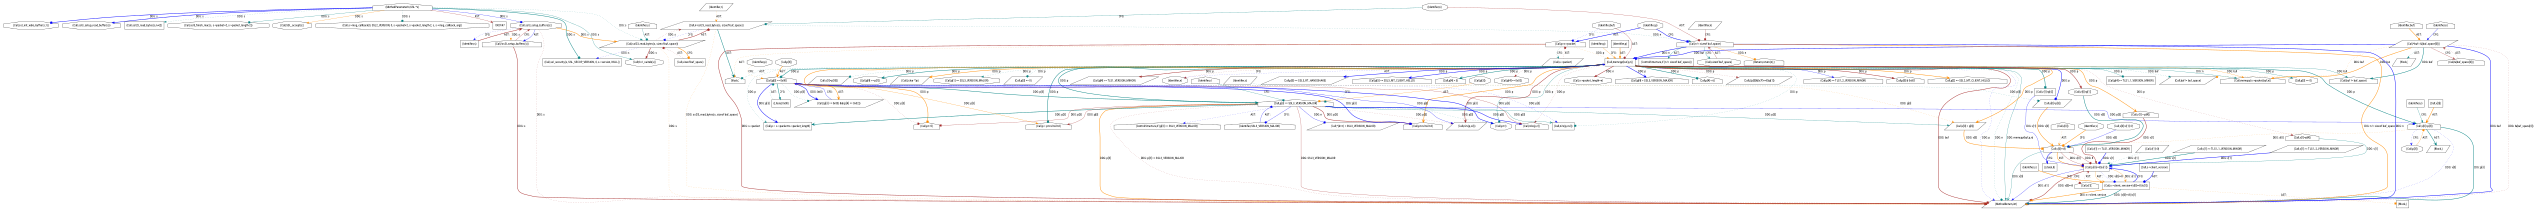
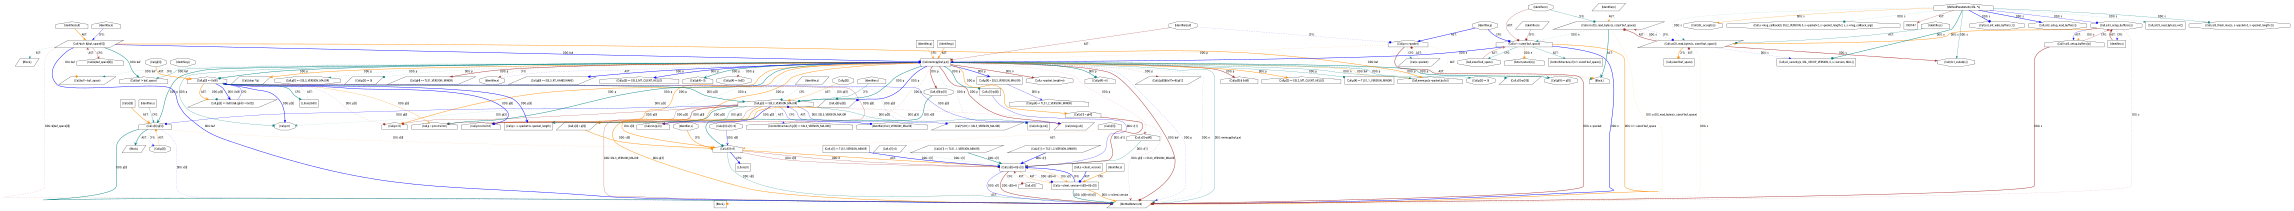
  digraph {
    fontname="Roboto Condensed"
    node [fontname="Roboto Condensed" shape=house]
    edge [arrowhead=box color=teal fontname="Roboto Condensed" style=bold]
    n1 [label="(Call,v[0]=p[3])"]
    n2 [label="(Call,v[0]<<8)"]
    n3 [label="(Block,)" shape=parallelogram]
    n4 [label="(MethodReturn,int)" shape=parallelogram]
    n5 [label="(Call,p[3])" shape=octagon]
    n6 [label="(Call,(v[0]<<8)|v[1])" shape=box]
    n7 [label="(Literal,8)" shape=box]
    n8 [label="(Call,memcpy(buf,p,n))" shape=box]
    n9 [label="(Call,p[3] == SSL3_VERSION_MAJOR)"]
    n10 [label="(Call,p[3] == 0x00)"]
    n11 [label="(Call,s->packet_length=n)" shape=octagon]
-   n12 [label="(Call,p[9] > SSL3_VERSION_MAJOR)"]
+   n12 [label="(Call,p[9] > SSL3_VERSION_MAJOR)" shape=box]
    n13 [label="(Call,p[4] < 6)"]
    n14 [label="(Call,((p[0]&0x7f)<<8)|p[1])" shape=parallelogram]
    n15 [label="(Call,p <  s->packet+s->packet_length)" shape=box]
    n16 [label="(Block,)"]
    n17 [label="(Call,p[4] >= TLS1_2_VERSION_MINOR)"]
    n18 [label="(Call,p[0] & 0x80)"]
    n19 [label="(Call,p[2] == SSL2_MT_CLIENT_HELLO)"]
    n20 [label="(Call,v[1]=p[4])" shape=box]
    n21 [label="(Call,p++)" shape=octagon]
    n22 [label="(Call,n2s(p,csl))" shape=box]
    n23 [label="(Call,p[4] >= TLS1_1_VERSION_MINOR)" shape=box]
    n24 [label="(Call,memcpy(s->packet,buf,n))"]
    n25 [label="(Call,v[1] = p[4])"]
    n26 [label="(Call,v[0]=p[3])" shape=parallelogram]
    n27 [label="(Call,p[3] == 0)" shape=octagon]
    n28 [label="(Call,v[1]=p[10])" shape=parallelogram]
    n29 [label="(Call,p[9] >= p[1])" shape=octagon]
    n30 [label="(Call,buf != buf_space)" shape=parallelogram]
    n31 [label="(Call,(char *)p)" shape=parallelogram]
    n32 [label="(Call,buf != buf_space)"]
    n33 [label="(Call,p[1] == SSL3_VERSION_MAJOR)" shape=octagon]
    n34 [label="(Call,p[3] == 0)" shape=parallelogram]
    n35 [label="(Call,p+=5)"]
    n36 [label="(Call,p = p+csl+sil+cl)"]
    n37 [label="(Call,p[4] >= TLS1_VERSION_MINOR)" shape=parallelogram]
    n38 [label="(Call,v[0] = p[3])" shape=parallelogram]
    n39 [label="(Call,v[1]=p[4])"]
    n40 [label="(Identifier,n)" shape=octagon]
    n41 [label="(Call,v[0]=p[1])" shape=octagon]
    n42 [label="(Call,p[0] == SSL3_RT_HANDSHAKE)" shape=parallelogram]
    n43 [label="(Call,p+csl+sil+cl)"]
    n44 [label="(Call,n2s(p,sil))" shape=parallelogram]
    n45 [label="(Call,p[5] == SSL3_MT_CLIENT_HELLO)"]
    n46 [label="(Call,p[4] < 5)"]
    n47 [label="(Call,p[4] == 0x02)" shape=octagon]
    n48 [label="(Call,n2s(p,cl))"]
    n49 [label="(Call,*(d++) = SSL3_VERSION_MAJOR)" shape=parallelogram]
    n50 [label="(ControlStructure,if (p[3] == SSL3_VERSION_MAJOR))"]
    n51 [label="(Identifier,SSL3_VERSION_MAJOR)"]
    n52 [label="(Literal,0x00)" shape=box]
    n53 [label="(Call,(p[3] == 0x00) && (p[4] == 0x02))" shape=parallelogram]
    n54 [label="(Call,*buf= &(buf_space[0]))" shape=parallelogram]
    n55 [label="(Block,)" shape=parallelogram]
    n56 [label="(Call,&(buf_space[0]))"]
    n57 [label="(Call,p=s->packet)"]
    n58 [label="(Call,s->packet)" shape=parallelogram]
    n59 [label="(Call,n != sizeof buf_space)"]
    n60 [label="(Call,sizeof buf_space)" shape=octagon]
    n61 [label="(Return,return(n);)"]
    n62 [label="(ControlStructure,if (n != sizeof buf_space))" shape=box]
    n63 [label="(Call,n=ssl23_read_bytes(s, sizeof buf_space))" shape=parallelogram]
    n64 [label="(Call,ssl23_read_bytes(s, sizeof buf_space))" shape=parallelogram]
    n65 [label="(Call,sizeof buf_space)" shape=box]
    n66 [label="(Call,ssl_security(s, SSL_SECOP_VERSION, 0, s->version, NULL))" shape=box]
    n67 [label="(Call,tls1_suiteb(s))" shape=octagon]
    n68 [label="(Call,ssl3_setup_buffers(s))" shape=octagon]
    n69 [label="(Identifier,s)" shape=box]
    n70 [label="(Call,!ssl3_setup_buffers(s))"]
    n71 [label="(MethodParameterIn,SSL *s)"]
    n72 [label="(Call,ssl_init_wbio_buffer(s,1))" shape=octagon]
    n73 [label="(Call,ssl3_setup_read_buffer(s))" shape=octagon]
    n74 [label="(Call,ssl23_read_bytes(s,n+2))" shape=box]
    n75 [label="(Call,ssl3_finish_mac(s, s->packet+2, s->packet_length-2))" shape=octagon]
    n76 [label="(Call,SSL_accept(s))" shape=octagon]
    n77 [label="(Call,s->msg_callback(0, SSL2_VERSION, 0, s->packet+2, s->packet_length-2, s, s->msg_callback_arg))" shape=octagon]
    1000147 [shape=box]
    n79 [label="(Call,s->client_version=(v[0]<<8)|v[1])" shape=box]
    n80 [label="(Call,v[1])"]
    n81 [label="(Block,)" shape=box]
    n82 [label="(Call,s->client_version)" shape=box]
    n83 [label="(Identifier,n)" shape=parallelogram]
    n84 [label="(Identifier,n)" shape=parallelogram]
    n85 [label="(Identifier,p)" shape=box]
    n86 [label="(Call,v[0])"]
    n87 [label="(Call,v[1] >= TLS1_VERSION_MINOR)" shape=box]
    n88 [label="(Identifier,buf)"]
    n89 [label="(Identifier,v)" shape=octagon]
    n90 [label="(Identifier,v)" shape=box]
    n91 [label="(Identifier,s)" shape=box]
    n92 [label="(Call,v[1]=0)" shape=parallelogram]
    n93 [label="(Call,v[0])" shape=box]
    n94 [label="(Call,v[0]=v[1]=0)" shape=octagon]
    n95 [label="(Call,p[3])" shape=octagon]
    n96 [label="(Call,v[1] >= TLS1_1_VERSION_MINOR)" shape=parallelogram]
    n97 [label="(Identifier,n)" shape=octagon]
    n98 [label="(Call,v[1] >= TLS1_2_VERSION_MINOR)" shape=parallelogram]
    n99 [label="(Identifier,buf)" shape=octagon]
    n100 [label="(Identifier,v)"]
    n101 [label="(Identifier,s)" shape=parallelogram]
    n102 [label="(Identifier,p)" shape=box]
    n103 [label="(Identifier,n)"]
    n104 [label="(Call,p[3])" shape=octagon]
    n105 [label="(Identifier,p)" shape=octagon]
    n106 [label="(Identifier,s)"]
    n107 [label="(Identifier,p)" shape=octagon]
    n1 -> n2 [color=darkorange label="DDG: v[0]" style=dotted]
    n1 -> n3 [arrowhead=vee label="AST: "]
    n1 -> n4 [arrowhead=normal color=blue label="DDG: v[0]" style=dotted]
    n1 -> n4 [label="DDG: p[3]"]
    n1 -> n5 [arrowhead=vee color=blue label="CFG: " style=dotted]
    n2 -> n4 [arrowhead=vee label="DDG: v[0]" style=solid]
    n2 -> n6 [color=darkorange label="AST: "]
    n2 -> n6 [color=brown label="DDG: v[0]" style=solid]
    n2 -> n6 [color=brown label="DDG: 8" style=solid]
    n2 -> n7 [arrowhead=normal color=blue label="CFG: "]
    n5 -> n1 [color=darkorange label="AST: " style=solid]
    n6 -> n4 [color=brown label="DDG: v[0]<<8"]
    n6 -> n4 [arrowhead=normal color=blue label="DDG: v[1]" style=solid]
    n6 -> n79 [arrowhead=vee color=darkorange label="AST: " style=solid]
    n6 -> n79 [color=blue label="DDG: v[0]<<8" style=dotted]
    n6 -> n79 [arrowhead=vee color=darkorange label="DDG: v[1]" style=solid]
    n6 -> n80 [color=brown label="CFG: " style=dotted]
    n8 -> n1 [arrowhead=vee label="DDG: p"]
    n8 -> n4 [color=brown label="DDG: buf"]
    n8 -> n4 [arrowhead=vee color=blue label="DDG: p" style=dotted]
    n8 -> n4 [label="DDG: n" style=dotted]
    n8 -> n4 [arrowhead=normal label="DDG: memcpy(buf,p,n)" style=solid]
    n8 -> n9 [arrowhead=normal label="DDG: p"]
    n8 -> n10 [label="DDG: p"]
    n8 -> n11 [arrowhead=normal color=brown label="DDG: n"]
    n8 -> n12 [arrowhead=vee color=blue label="DDG: p"]
    n8 -> n13 [label="DDG: p"]
    n8 -> n14 [arrowhead=normal color=brown label="DDG: p" style=dotted]
    n8 -> n15 [arrowhead=vee label="DDG: p" style=dotted]
    n8 -> n16 [label="AST: " style=dotted]
-   n8 -> n17 [arrowhead=vee color=blue label="DDG: p" style=solid]
+   n12 -> n17 [arrowhead=vee color=blue label="DDG: p" style=solid]
    n8 -> n18 [arrowhead=normal color=brown label="DDG: p"]
    n8 -> n19 [arrowhead=vee color=darkorange label="DDG: p"]
    n8 -> n20 [label="DDG: p"]
    n8 -> n21 [label="DDG: p" style=solid]
    n8 -> n22 [label="DDG: p" style=dotted]
    n8 -> n23 [label="DDG: p" style=solid]
    n8 -> n24 [arrowhead=vee color=darkorange label="DDG: buf" style=solid]
    n8 -> n24 [arrowhead=normal label="DDG: n" style=solid]
    n8 -> n25 [arrowhead=vee color=darkorange label="DDG: p"]
    n8 -> n26 [color=blue label="DDG: p"]
    n8 -> n27 [arrowhead=normal label="DDG: p" style=solid]
    n8 -> n28 [label="DDG: p" style=dotted]
    n8 -> n29 [arrowhead=vee label="DDG: p"]
    n8 -> n30 [arrowhead=normal label="DDG: buf" style=dotted]
    n8 -> n31 [arrowhead=vee color=darkorange label="DDG: p"]
    n8 -> n32 [arrowhead=normal label="DDG: buf" style=solid]
    n8 -> n33 [arrowhead=normal label="DDG: p" style=dotted]
    n8 -> n34 [label="DDG: p" style=dotted]
    n8 -> n35 [color=darkorange label="DDG: p"]
    n8 -> n36 [label="DDG: p"]
    n8 -> n37 [arrowhead=normal color=brown label="DDG: p"]
    n8 -> n38 [arrowhead=vee color=darkorange label="DDG: p"]
    n8 -> n39 [arrowhead=vee color=brown label="DDG: p" style=dotted]
    n8 -> n40 [arrowhead=normal color=brown label="CFG: " style=dotted]
    n8 -> n41 [arrowhead=normal color=brown label="DDG: p"]
    n8 -> n42 [arrowhead=vee color=blue label="DDG: p"]
    n8 -> n43 [arrowhead=vee color=darkorange label="DDG: p"]
    n8 -> n44 [arrowhead=vee color=brown label="DDG: p"]
    n8 -> n45 [arrowhead=vee color=blue label="DDG: p"]
    n8 -> n46 [arrowhead=vee label="DDG: p"]
    n8 -> n47 [arrowhead=normal color=brown label="DDG: p" style=dotted]
    n8 -> n48 [arrowhead=normal color=brown label="DDG: p" style=dotted]
    n9 -> n1 [color=blue label="DDG: p[3]" style=solid]
    n9 -> n4 [arrowhead=normal color=brown label="DDG: SSL3_VERSION_MAJOR" style=solid]
    n9 -> n4 [color=darkorange label="DDG: p[3]"]
    n9 -> n4 [arrowhead=vee color=brown label="DDG: p[3] == SSL3_VERSION_MAJOR" style=dotted]
    n9 -> n15 [arrowhead=vee label="DDG: p[3]"]
    n9 -> n21 [arrowhead=vee label="DDG: p[3]" style=dotted]
    n9 -> n22 [arrowhead=vee label="DDG: p[3]" style=solid]
    n9 -> n35 [color=brown label="DDG: p[3]" style=solid]
    n9 -> n36 [arrowhead=vee color=brown label="DDG: p[3]" style=solid]
    n9 -> n38 [arrowhead=normal label="DDG: p[3]" style=solid]
    n9 -> n43 [arrowhead=normal color=brown label="DDG: p[3]"]
    n9 -> n44 [arrowhead=normal color=brown label="DDG: p[3]" style=dotted]
    n9 -> n48 [arrowhead=normal color=blue label="DDG: p[3]"]
-   n9 -> n49 [color=blue label="DDG: n" style=solid]
+   n9 -> n49 [color=blue label="DDG: SSL3_VERSION_MAJOR" style=solid]
    n9 -> n50 [arrowhead=vee color=blue label="AST: " style=dotted]
    n9 -> n51 [color=blue label="CFG: " style=solid]
    n10 -> n9 [arrowhead=vee label="DDG: p[3]"]
    n10 -> n15 [arrowhead=vee color=blue label="DDG: p[3]"]
    n10 -> n21 [arrowhead=normal color=blue label="DDG: p[3]"]
    n10 -> n22 [arrowhead=normal color=blue label="DDG: p[3]" style=dotted]
    n10 -> n26 [label="DDG: p[3]" style=dotted]
    n10 -> n35 [color=brown label="DDG: p[3]" style=dotted]
    n10 -> n36 [arrowhead=normal color=darkorange label="DDG: p[3]" style=solid]
    n10 -> n38 [arrowhead=vee color=darkorange label="DDG: p[3]" style=dotted]
    n10 -> n43 [color=blue label="DDG: p[3]"]
    n10 -> n44 [arrowhead=normal color=blue label="DDG: p[3]" style=solid]
    n10 -> n48 [arrowhead=normal color=brown label="DDG: p[3]" style=solid]
    n10 -> n52 [arrowhead=normal label="CFG: "]
    n10 -> n53 [arrowhead=vee color=darkorange label="AST: "]
    n10 -> n53 [label="DDG: p[3]" style=dotted]
    n10 -> n53 [arrowhead=vee color=blue label="DDG: 0x00"]
    n20 -> n6 [color=blue label="DDG: v[1]" style=solid]
    n25 -> n6 [arrowhead=normal color=brown label="DDG: v[1]"]
    n26 -> n2 [arrowhead=vee color=darkorange label="DDG: v[0]"]
    n38 -> n2 [color=darkorange label="DDG: v[0]"]
    n39 -> n6 [arrowhead=vee label="DDG: v[1]" style=solid]
    n40 -> n8 [arrowhead=vee color=blue label="AST: " style=dotted]
    n41 -> n2 [label="DDG: v[0]"]
    n51 -> n9 [color=blue label="AST: " style=solid]
    n52 -> n10 [label="AST: " style=dotted]
    n53 -> n10 [arrowhead=vee color=blue label="CFG: " style=solid]
    n54 -> n4 [color=blue label="DDG: buf"]
    n54 -> n4 [arrowhead=vee color=brown label="DDG: &(buf_space[0])" style=dotted]
    n54 -> n8 [color=blue label="DDG: buf"]
    n54 -> n24 [arrowhead=normal color=darkorange label="DDG: buf"]
    n54 -> n30 [color=darkorange label="DDG: buf" style=dotted]
    n54 -> n32 [arrowhead=normal label="DDG: buf"]
    n54 -> n55 [arrowhead=normal label="AST: " style=dotted]
    n54 -> n56 [arrowhead=vee color=brown label="CFG: " style=solid]
    n56 -> n54 [arrowhead=vee color=brown label="AST: " style=dotted]
    n57 -> n4 [arrowhead=normal color=brown label="DDG: s->packet"]
    n57 -> n8 [arrowhead=normal color=darkorange label="DDG: p" style=dotted]
    n57 -> n16 [color=darkorange label="AST: " style=dotted]
    n57 -> n58 [arrowhead=vee label="CFG: " style=dotted]
    n58 -> n57 [color=brown label="AST: " style=dotted]
    n59 -> n4 [arrowhead=normal color=blue label="DDG: n"]
    n59 -> n4 [color=darkorange label="DDG: n != sizeof buf_space"]
    n59 -> n8 [arrowhead=normal color=blue label="DDG: n"]
    n59 -> n60 [arrowhead=vee label="CFG: " style=solid]
    n59 -> n61 [color=darkorange label="DDG: n" style=solid]
    n59 -> n62 [arrowhead=vee label="AST: " style=solid]
    n60 -> n59 [arrowhead=vee color=brown label="AST: " style=solid]
    n63 -> n4 [color=darkorange label="DDG: ssl23_read_bytes(s, sizeof buf_space)" style=dotted]
    n63 -> n16 [arrowhead=vee label="AST: "]
    n63 -> n59 [arrowhead=vee label="DDG: n" style=dotted]
    n63 -> n64 [color=blue label="CFG: " style=dotted]
    n64 -> n4 [arrowhead=vee color=darkorange label="DDG: s" style=dotted]
    n64 -> n63 [color=brown label="AST: "]
    n64 -> n63 [arrowhead=vee color=brown label="DDG: s" style=dotted]
    n64 -> n65 [color=darkorange label="CFG: "]
    n64 -> n66 [arrowhead=normal color=blue label="DDG: s" style=dotted]
    n64 -> n67 [arrowhead=normal color=brown label="DDG: s"]
    n65 -> n64 [color=brown label="AST: " style=dotted]
    n68 -> n4 [color=brown label="DDG: s" style=dotted]
    n68 -> n64 [arrowhead=normal color=darkorange label="DDG: s"]
    n68 -> n69 [arrowhead=vee color=blue label="CFG: " style=dotted]
    n68 -> n70 [arrowhead=normal color=blue label="AST: " style=solid]
    n68 -> n70 [arrowhead=normal color=darkorange label="DDG: s" style=dotted]
    n69 -> n68 [arrowhead=vee color=brown label="AST: "]
    n70 -> n4 [arrowhead=normal color=brown label="DDG: s"]
    n70 -> n68 [arrowhead=normal color=brown label="CFG: " style=solid]
    n71 -> n64 [arrowhead=normal label="DDG: s" style=dotted]
    n71 -> n66 [label="DDG: s"]
    n71 -> n67 [arrowhead=normal label="DDG: s" style=solid]
    n71 -> n68 [color=blue label="DDG: s" style=solid]
    n71 -> n72 [color=blue label="DDG: s"]
    n71 -> n73 [arrowhead=normal color=blue label="DDG: s"]
    n71 -> n74 [arrowhead=normal label="DDG: s" style=dotted]
    n71 -> n75 [label="DDG: s" style=solid]
    n71 -> n76 [arrowhead=normal color=darkorange label="DDG: s" style=solid]
    n71 -> n77 [label="DDG: s" style=dotted]
    n71 -> 1000147 [arrowhead=vee color=brown label="AST: " style=solid]
    n79 -> n4 [arrowhead=normal color=darkorange label="DDG: s->client_version"]
    n79 -> n4 [arrowhead=normal label="DDG: (v[0]<<8)|v[1]"]
    n79 -> n6 [arrowhead=normal color=blue label="CFG: "]
    n79 -> n81 [color=darkorange label="AST: " style=dotted]
    n80 -> n6 [arrowhead=vee color=brown label="AST: " style=dotted]
    n82 -> n79 [color=blue label="AST: "]
    n83 -> n59 [color=brown label="CFG: " style=solid]
    n84 -> n63 [arrowhead=vee color=darkorange label="AST: " style=dotted]
    n85 -> n8 [arrowhead=vee color=darkorange label="CFG: " style=solid]
    n86 -> n2 [arrowhead=vee color=darkorange label="AST: " style=dotted]
    n87 -> n6 [color=blue label="DDG: v[1]"]
    n88 -> n54 [arrowhead=normal color=darkorange label="AST: "]
    n89 -> n2 [color=darkorange label="CFG: "]
    n90 -> n1 [arrowhead=normal label="CFG: " style=solid]
    n91 -> n79 [arrowhead=normal color=darkorange label="CFG: "]
    n92 -> n6 [arrowhead=vee label="DDG: v[1]" style=dotted]
    n93 -> n1 [arrowhead=vee color=darkorange label="AST: "]
    n94 -> n2 [arrowhead=vee color=blue label="DDG: v[0]" style=solid]
    n95 -> n10 [arrowhead=vee color=darkorange label="AST: "]
    n96 -> n6 [arrowhead=vee label="DDG: v[1]"]
    n97 -> n59 [color=brown label="AST: " style=solid]
    n97 -> n63 [label="CFG: " style=solid]
    n98 -> n6 [arrowhead=vee color=blue label="DDG: v[1]"]
    n99 -> n8 [color=brown label="AST: " style=solid]
    n99 -> n57 [color=blue label="CFG: " style=dotted]
    n100 -> n9 [label="CFG: " style=solid]
    n101 -> n9 [label="CFG: " style=dotted]
    n102 -> n8 [arrowhead=normal color=darkorange label="AST: "]
    n103 -> n54 [arrowhead=normal color=blue label="CFG: " style=solid]
    n104 -> n9 [color=darkorange label="AST: " style=solid]
    n105 -> n10 [arrowhead=normal color=darkorange label="CFG: " style=dotted]
    n106 -> n64 [label="AST: " style=solid]
    n107 -> n57 [arrowhead=normal color=blue label="AST: "]
    n107 -> n59 [color=blue label="CFG: "]
  }
